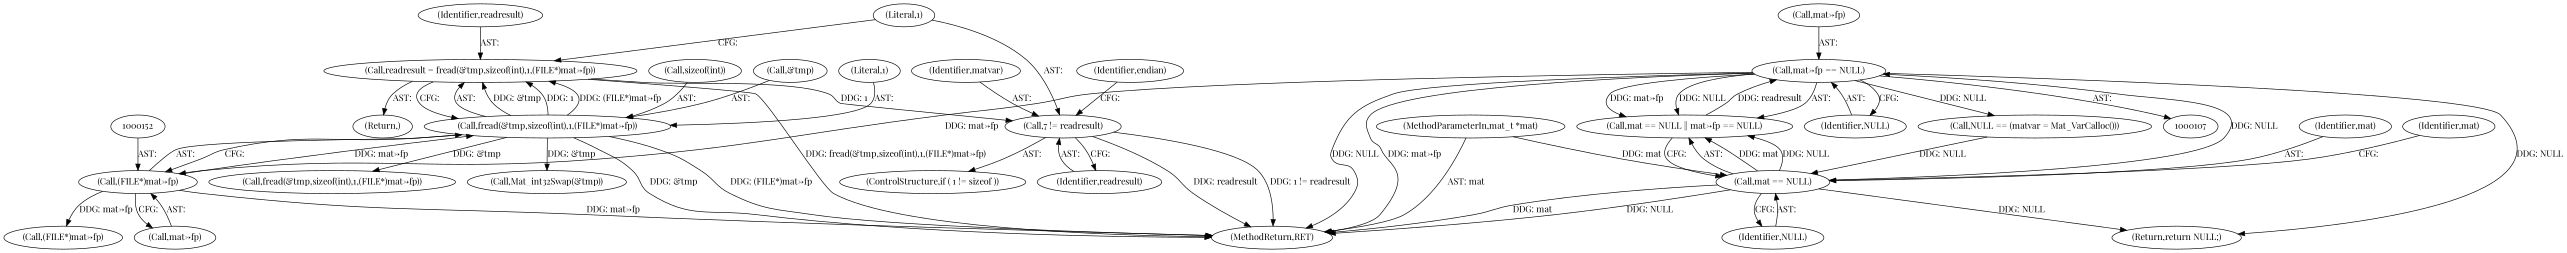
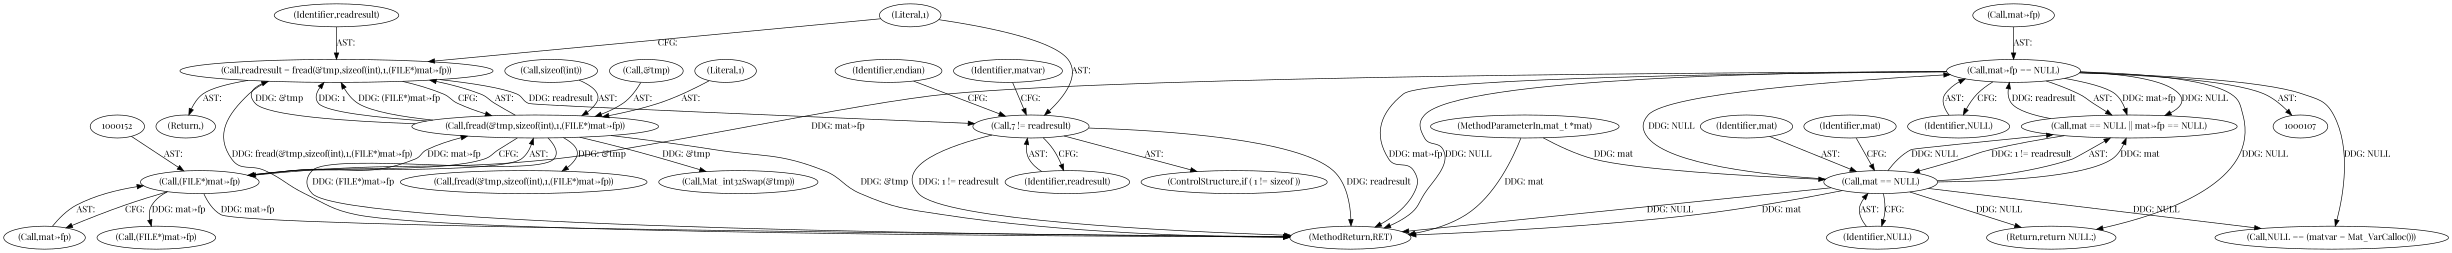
  digraph {
    fontname="Playfair Display"
    node [fontname="Playfair Display"]
    edge [fontname="Playfair Display"]
    n1 [label="(Call,readresult = fread(&tmp,sizeof(int),1,(FILE*)mat->fp))"]
    n2 [label="(Call,fread(&tmp,sizeof(int),1,(FILE*)mat->fp))"]
    n3 [label="(Call,7 != readresult)"]
    n4 [label="(MethodReturn,RET)"]
    n5 [label="(Return,)"]
    n6 [label="(Call,(FILE*)mat->fp)"]
    n7 [label="(Call,fread(&tmp,sizeof(int),1,(FILE*)mat->fp))"]
    n8 [label="(Call,Mat_int32Swap(&tmp))"]
    n9 [label="(Identifier,readresult)"]
    n10 [label="(ControlStructure,if ( 1 != sizeof ))"]
    n11 [label="(Call,mat->fp)"]
    n12 [label="(Call,(FILE*)mat->fp)"]
    n13 [label="(Call,mat->fp == NULL)"]
    n14 [label="(Identifier,NULL)"]
    n15 [label="(Return,return NULL;)"]
    n16 [label="(Call,mat == NULL || mat->fp == NULL)"]
    n17 [label="(Call,NULL == (matvar = Mat_VarCalloc()))"]
    1000107
    n19 [label="(Call,mat == NULL)"]
    n20 [label="(Identifier,NULL)"]
    n21 [label="(MethodParameterIn,mat_t *mat)"]
    n22 [label="(Identifier,matvar)"]
    n23 [label="(Call,sizeof(int))"]
    n24 [label="(Call,&tmp)"]
    n25 [label="(Literal,1)"]
    n26 [label="(Identifier,readresult)"]
    n27 [label="(Literal,1)"]
    n28 [label="(Call,mat->fp)"]
    n29 [label="(Identifier,mat)"]
    n30 [label="(Identifier,mat)"]
    n31 [label="(Identifier,endian)"]
    1000152
    n1 -> n2 [label="CFG: "]
-   n1 -> n3 [label="DDG: 1"]
+   n1 -> n3 [label="DDG: readresult"]
    n1 -> n4 [label="DDG: fread(&tmp,sizeof(int),1,(FILE*)mat->fp)"]
    n1 -> n5 [label="AST: "]
    n2 -> n1 [label="AST: "]
    n2 -> n1 [label="DDG: &tmp"]
    n2 -> n1 [label="DDG: 1"]
    n2 -> n1 [label="DDG: (FILE*)mat->fp"]
    n2 -> n4 [label="DDG: (FILE*)mat->fp"]
    n2 -> n4 [label="DDG: &tmp"]
    n2 -> n6 [label="CFG: "]
    n2 -> n7 [label="DDG: &tmp"]
    n2 -> n8 [label="DDG: &tmp"]
    n3 -> n4 [label="DDG: readresult"]
    n3 -> n4 [label="DDG: 1 != readresult"]
    n3 -> n9 [label="CFG: "]
    n3 -> n10 [label="AST: "]
    n6 -> n2 [label="AST: "]
    n6 -> n2 [label="DDG: mat->fp"]
    n6 -> n4 [label="DDG: mat->fp"]
    n6 -> n11 [label="CFG: "]
    n6 -> n12 [label="DDG: mat->fp"]
    n9 -> n3 [label="AST: "]
    n11 -> n6 [label="AST: "]
    n13 -> n4 [label="DDG: mat->fp"]
    n13 -> n4 [label="DDG: NULL"]
    n13 -> n6 [label="DDG: mat->fp"]
    n13 -> n14 [label="CFG: "]
    n13 -> n15 [label="DDG: NULL"]
    n13 -> n16 [label="AST: "]
    n13 -> n16 [label="DDG: mat->fp"]
    n13 -> n16 [label="DDG: NULL"]
    n13 -> n17 [label="DDG: NULL"]
    n13 -> 1000107 [label="AST: "]
    n14 -> n13 [label="AST: "]
    n16 -> n13 [label="DDG: readresult"]
-   n16 -> n19 [label="CFG: "]
+   n16 -> n19 [label="DDG: 1 != readresult"]
    n19 -> n4 [label="DDG: NULL"]
    n19 -> n4 [label="DDG: mat"]
    n19 -> n13 [label="DDG: NULL"]
    n19 -> n15 [label="DDG: NULL"]
    n19 -> n16 [label="AST: "]
    n19 -> n16 [label="DDG: mat"]
    n19 -> n16 [label="DDG: NULL"]
-   n17 -> n19 [label="DDG: NULL"]
+   n19 -> n17 [label="DDG: NULL"]
    n19 -> n20 [label="CFG: "]
    n20 -> n19 [label="AST: "]
-   n21 -> n4 [label="AST: mat"]
+   n21 -> n4 [label="DDG: mat"]
    n21 -> n19 [label="DDG: mat"]
-   n22 -> n3 [label="AST: "]
+   n22 -> n3 [label="CFG: "]
    n23 -> n2 [label="AST: "]
    n24 -> n2 [label="AST: "]
    n25 -> n2 [label="AST: "]
    n26 -> n1 [label="AST: "]
    n27 -> n1 [label="CFG: "]
    n27 -> n3 [label="AST: "]
    n28 -> n13 [label="AST: "]
    n29 -> n19 [label="AST: "]
    n30 -> n19 [label="CFG: "]
    n31 -> n3 [label="CFG: "]
    1000152 -> n6 [label="AST: "]
  }
